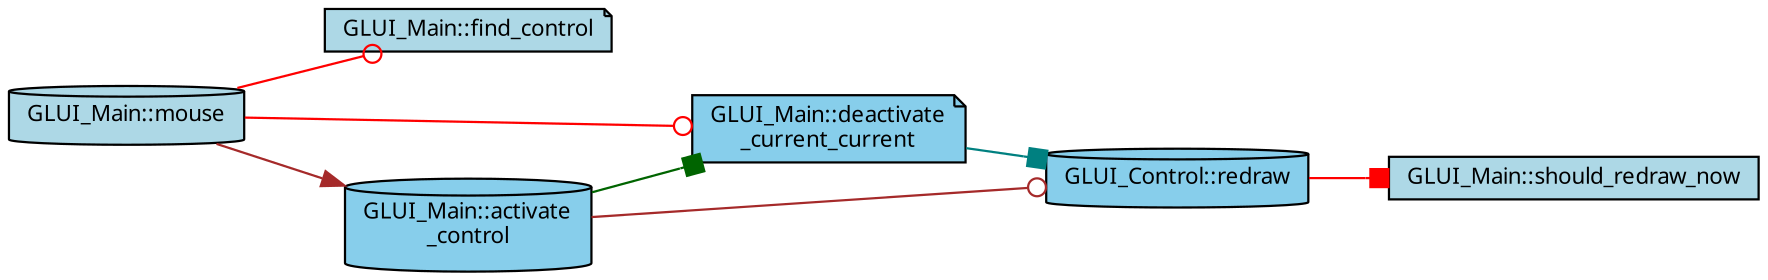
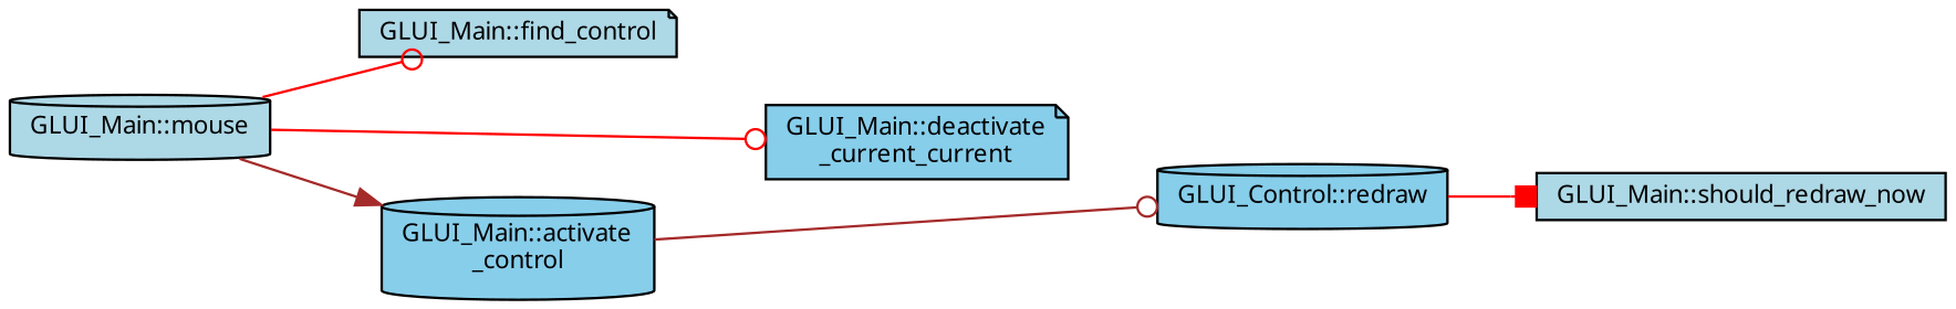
  digraph {
    fontname="Noto Sans"
    rankdir=LR
    node [color=black fillcolor=lightblue fontname="Noto Sans" fontsize=10 shape=cylinder style=filled]
    edge [arrowhead=odot color=red fontname="Noto Sans" fontsize=10 labelfontname=Helvetica labelfontsize=10 style=solid]
    n1 [fontcolor=black height=0.2 label="GLUI_Main::mouse" width=0.4]
    n2 [height=0.2 label="GLUI_Main::find_control" shape=note width=0.4]
    n3 [fillcolor=skyblue height=0.2 label="GLUI_Main::deactivate\l_current_current" shape=note width=0.4]
    n4 [fillcolor=skyblue height=0.2 label="GLUI_Main::activate\l_control" width=0.4]
    n5 [fillcolor=skyblue height=0.2 label="GLUI_Control::redraw" width=0.4]
    n6 [height=0.2 label="GLUI_Main::should_redraw_now" shape=box width=0.4]
    n1 -> n2
    n1 -> n3
    n1 -> n4 [arrowhead=normal color=brown]
-   n3 -> n5 [arrowhead=box color=teal]
-   n4 -> n3 [arrowhead=box color=darkgreen]
    n4 -> n5 [color=brown]
    n5 -> n6 [arrowhead=box]
  }
